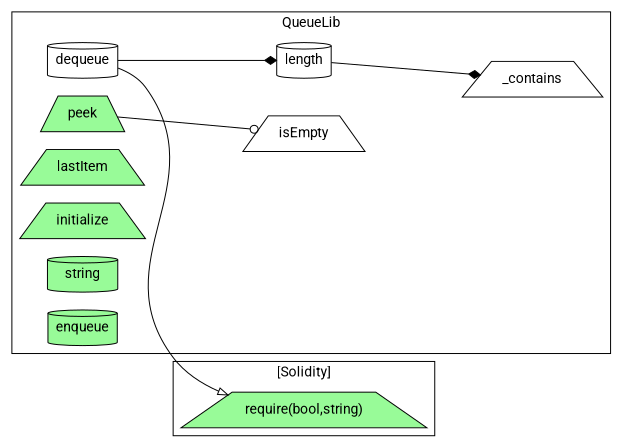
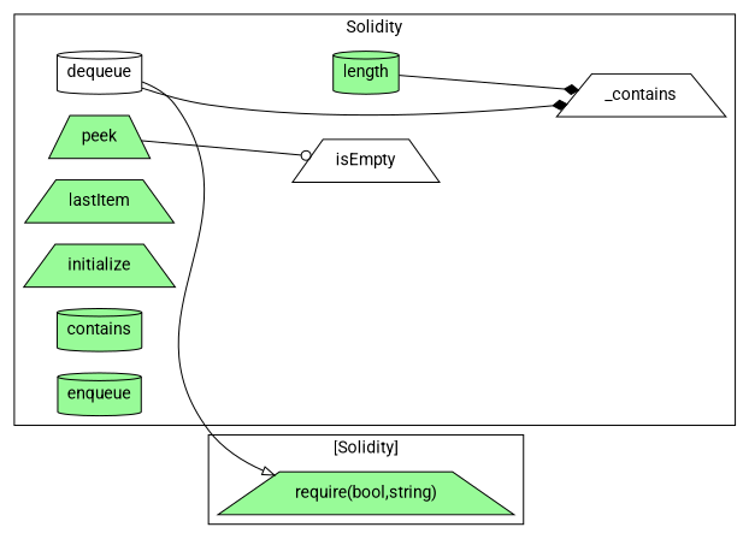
  strict digraph {
    fontname=Roboto
    rankdir=LR
    node [fillcolor=palegreen fontname=Roboto shape=trapezium style=filled]
    edge [arrowhead=diamond fontname=Roboto]
    n1 [fillcolor=white label=dequeue shape=cylinder]
    n2 [fillcolor=white label=_contains]
-   n3 [fillcolor=white label=length shape=cylinder]
+   n3 [label=length shape=cylinder]
    n4 [label=peek]
    n5 [fillcolor=white label=isEmpty]
    n6 [label=lastItem]
    n7 [label=initialize]
-   n8 [label=string shape=cylinder]
+   n8 [label=contains shape=cylinder]
    n9 [label=enqueue shape=cylinder]
    "require(bool,string)"
    subgraph cluster_1 {
-     label=QueueLib
+     label=Solidity
      n1
      n2
      n3
      n4
      n5
      n6
      n7
      n8
      n9
    }
    subgraph cluster_2 {
      label="[Solidity]"
      "require(bool,string)"
    }
-   n1 -> n3
+   n1 -> n2
    n1 -> "require(bool,string)" [arrowhead=onormal]
    n3 -> n2
    n4 -> n5 [arrowhead=odot]
  }
